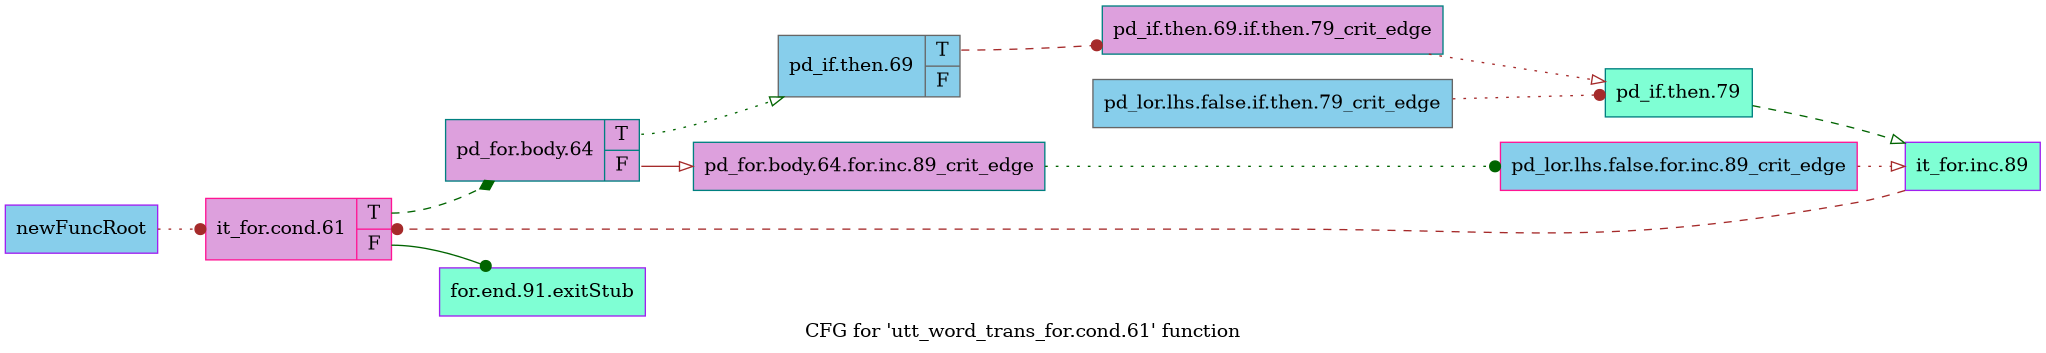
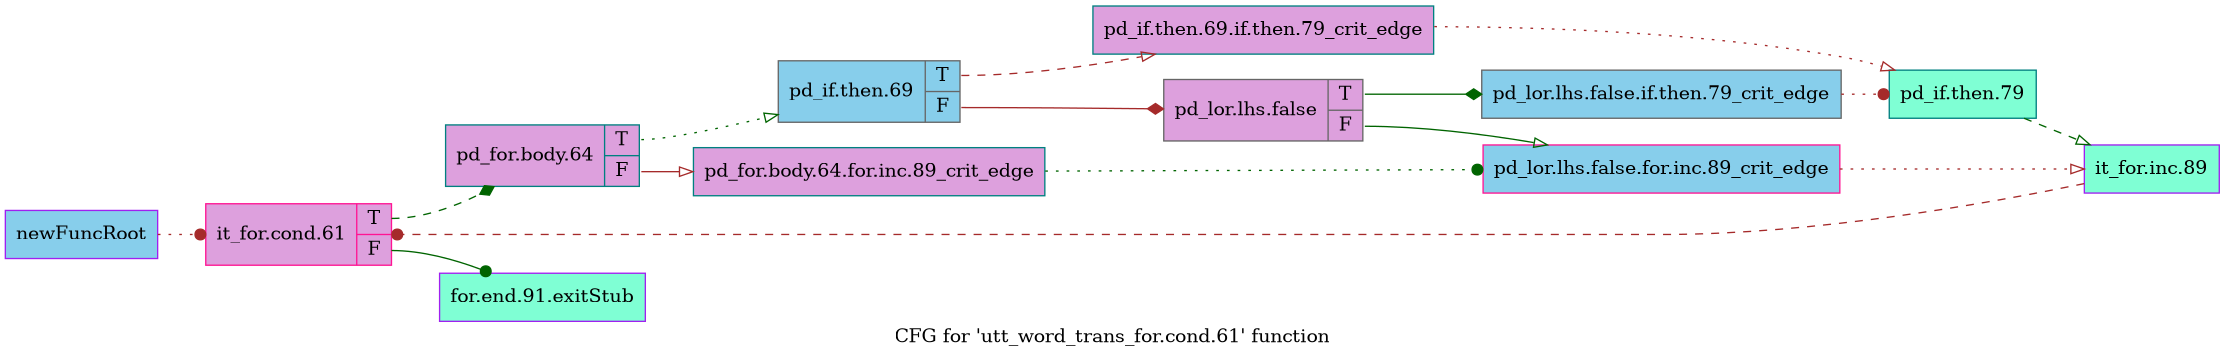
  digraph {
    label="CFG for 'utt_word_trans_for.cond.61' function"
    rankdir=LR
    node [color=teal fillcolor=plum shape=record style=filled]
    edge [arrowhead=onormal color=brown style=dotted]
    n1 [color=purple fillcolor=skyblue label="{newFuncRoot}"]
    n2 [color=deeppink label="{it_for.cond.61|{<s0>T|<s1>F}}"]
    n3 [color=purple fillcolor=aquamarine label="{for.end.91.exitStub}"]
    n4 [label="{pd_for.body.64|{<s0>T|<s1>F}}"]
    n5 [color=gray40 fillcolor=skyblue label="{pd_if.then.69|{<s0>T|<s1>F}}"]
    n6 [label="{pd_for.body.64.for.inc.89_crit_edge}"]
    n7 [label="{pd_if.then.69.if.then.79_crit_edge}"]
+   n8 [color=gray40 label="{pd_lor.lhs.false|{<s0>T|<s1>F}}"]
    n9 [color=deeppink fillcolor=skyblue label="{pd_lor.lhs.false.for.inc.89_crit_edge}"]
    n10 [fillcolor=aquamarine label="{pd_if.then.79}"]
    n11 [color=gray40 fillcolor=skyblue label="{pd_lor.lhs.false.if.then.79_crit_edge}"]
    n12 [color=purple fillcolor=aquamarine label="{it_for.inc.89}"]
    n1 -> n2 [arrowhead=dot]
    n2 -> n3 [arrowhead=dot color=darkgreen style=solid tailport=s1]
    n2 -> n4 [arrowhead=diamond color=darkgreen style=dashed tailport=s0]
    n4 -> n5 [color=darkgreen tailport=s0]
    n4 -> n6 [style=solid tailport=s1]
-   n5 -> n7 [arrowhead=dot style=dashed tailport=s0]
+   n5 -> n7 [style=dashed tailport=s0]
+   n5 -> n8 [arrowhead=diamond style=solid tailport=s1]
    n6 -> n9 [arrowhead=dot color=darkgreen]
    n7 -> n10
+   n8 -> n9 [color=darkgreen style=solid tailport=s1]
+   n8 -> n11 [arrowhead=diamond color=darkgreen style=solid tailport=s0]
    n9 -> n12
    n10 -> n12 [color=darkgreen style=dashed]
    n11 -> n10 [arrowhead=dot]
    n12 -> n2 [arrowhead=dot style=dashed]
  }
